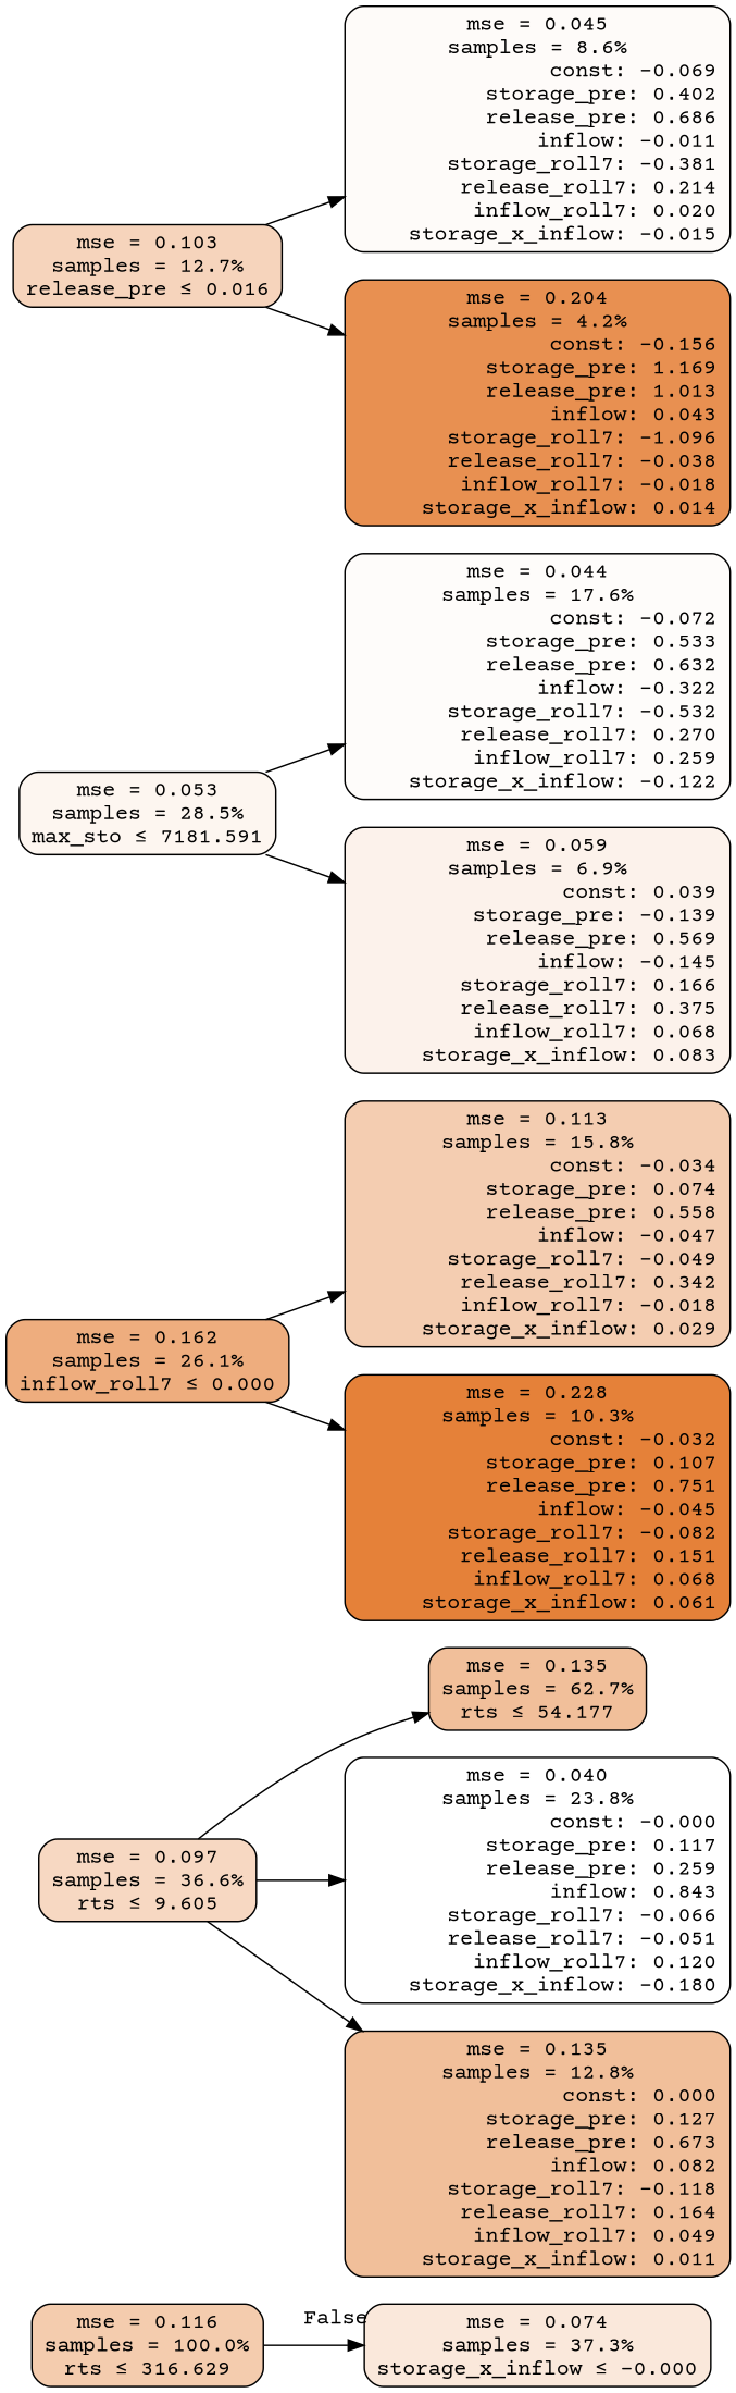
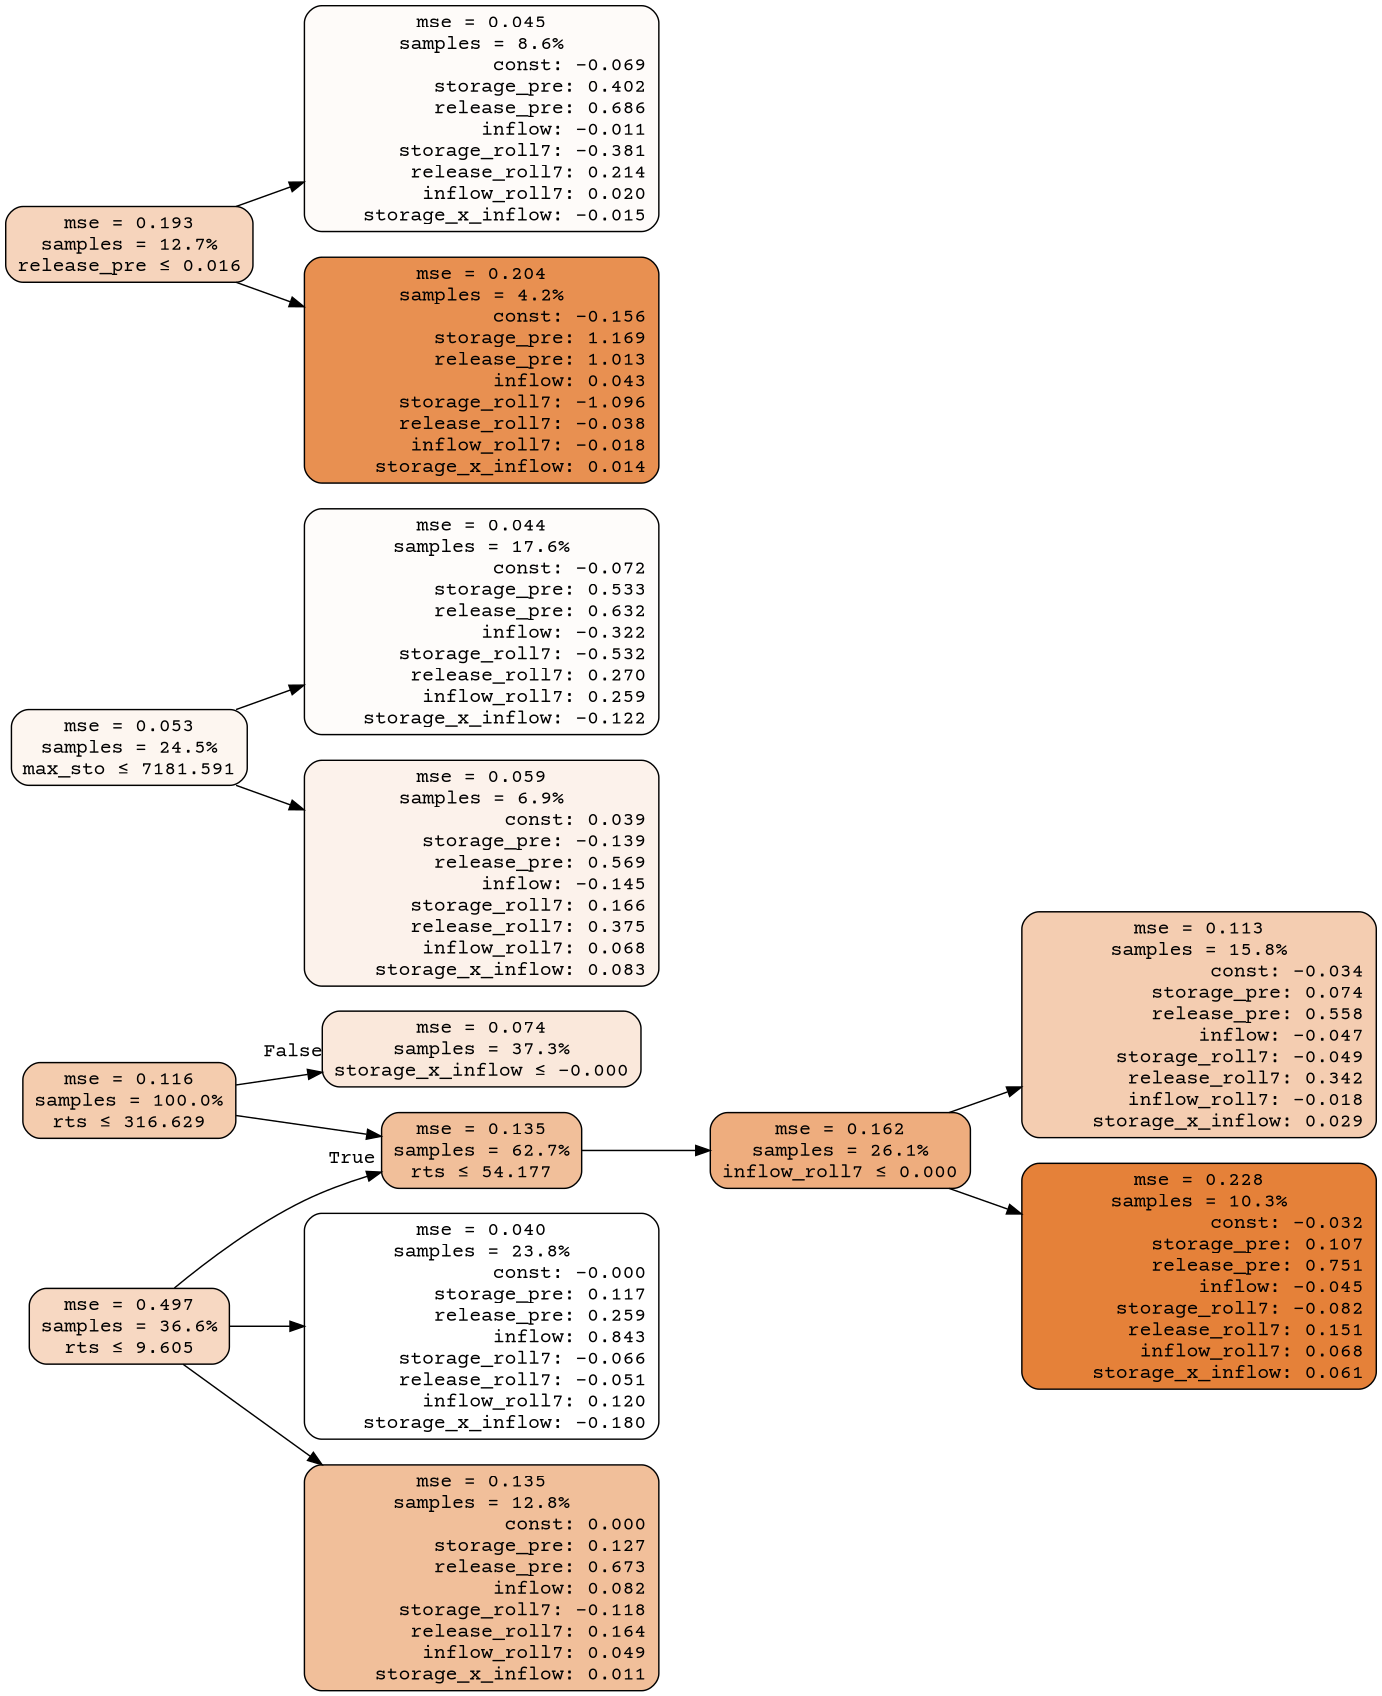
  digraph {
    fontname="Courier Prime"
    rankdir=LR
    node [color=black fillcolor="#f1bf9a" fontname="Courier Prime" shape=rectangle style="filled, rounded"]
    edge [fontname="Courier Prime"]
    n1 [fillcolor="#f4ccae" label="mse = 0.116\nsamples = 100.0%\nrts &le; 316.629"]
    n2 [label="mse = 0.135\nsamples = 62.7%\nrts &le; 54.177"]
    n3 [fillcolor="#fae8db" label="mse = 0.074\nsamples = 37.3%\nstorage_x_inflow &le; -0.000"]
    n4 [fillcolor="#eead7e" label="mse = 0.162\nsamples = 26.1%\ninflow_roll7 &le; 0.000"]
-   n5 [fillcolor="#f7d8c2" label="mse = 0.097\nsamples = 36.6%\nrts &le; 9.605"]
+   n5 [fillcolor="#f7d8c2" label="mse = 0.497\nsamples = 36.6%\nrts &le; 9.605"]
    n6 [fillcolor="#ffffff" label="mse = 0.040\nsamples = 23.8%\n               const: -0.000\n          storage_pre: 0.117\n          release_pre: 0.259\n               inflow: 0.843\n       storage_roll7: -0.066\n       release_roll7: -0.051\n         inflow_roll7: 0.120\n    storage_x_inflow: -0.180"]
    n7 [label="mse = 0.135\nsamples = 12.8%\n                const: 0.000\n          storage_pre: 0.127\n          release_pre: 0.673\n               inflow: 0.082\n       storage_roll7: -0.118\n        release_roll7: 0.164\n         inflow_roll7: 0.049\n     storage_x_inflow: 0.011"]
    n8 [fillcolor="#f4cdb1" label="mse = 0.113\nsamples = 15.8%\n               const: -0.034\n          storage_pre: 0.074\n          release_pre: 0.558\n              inflow: -0.047\n       storage_roll7: -0.049\n        release_roll7: 0.342\n        inflow_roll7: -0.018\n     storage_x_inflow: 0.029"]
    n9 [fillcolor="#e58139" label="mse = 0.228\nsamples = 10.3%\n               const: -0.032\n          storage_pre: 0.107\n          release_pre: 0.751\n              inflow: -0.045\n       storage_roll7: -0.082\n        release_roll7: 0.151\n         inflow_roll7: 0.068\n     storage_x_inflow: 0.061"]
-   n10 [fillcolor="#fdf6f0" label="mse = 0.053\nsamples = 28.5%\nmax_sto &le; 7181.591"]
+   n10 [fillcolor="#fdf6f0" label="mse = 0.053\nsamples = 24.5%\nmax_sto &le; 7181.591"]
    n11 [fillcolor="#fefcfa" label="mse = 0.044\nsamples = 17.6%\n               const: -0.072\n          storage_pre: 0.533\n          release_pre: 0.632\n              inflow: -0.322\n       storage_roll7: -0.532\n        release_roll7: 0.270\n         inflow_roll7: 0.259\n    storage_x_inflow: -0.122"]
    n12 [fillcolor="#fcf2eb" label="mse = 0.059\nsamples = 6.9%\n                const: 0.039\n         storage_pre: -0.139\n          release_pre: 0.569\n              inflow: -0.145\n        storage_roll7: 0.166\n        release_roll7: 0.375\n         inflow_roll7: 0.068\n     storage_x_inflow: 0.083"]
-   n13 [fillcolor="#f6d4bc" label="mse = 0.103\nsamples = 12.7%\nrelease_pre &le; 0.016"]
+   n13 [fillcolor="#f6d4bc" label="mse = 0.193\nsamples = 12.7%\nrelease_pre &le; 0.016"]
    n14 [fillcolor="#fefbf9" label="mse = 0.045\nsamples = 8.6%\n               const: -0.069\n          storage_pre: 0.402\n          release_pre: 0.686\n              inflow: -0.011\n       storage_roll7: -0.381\n        release_roll7: 0.214\n         inflow_roll7: 0.020\n    storage_x_inflow: -0.015"]
    n15 [fillcolor="#e89051" label="mse = 0.204\nsamples = 4.2%\n               const: -0.156\n          storage_pre: 1.169\n          release_pre: 1.013\n               inflow: 0.043\n       storage_roll7: -1.096\n       release_roll7: -0.038\n        inflow_roll7: -0.018\n     storage_x_inflow: 0.014"]
+   n1 -> n2 [headlabel=True labelangle=45 labeldistance=2.5]
    n1 -> n3 [headlabel=False labelangle=-45 labeldistance=2.5]
+   n2 -> n4
    n4 -> n8
    n4 -> n9
    n5 -> n2
    n5 -> n6
    n5 -> n7
    n10 -> n11
    n10 -> n12
    n13 -> n14
    n13 -> n15
  }
